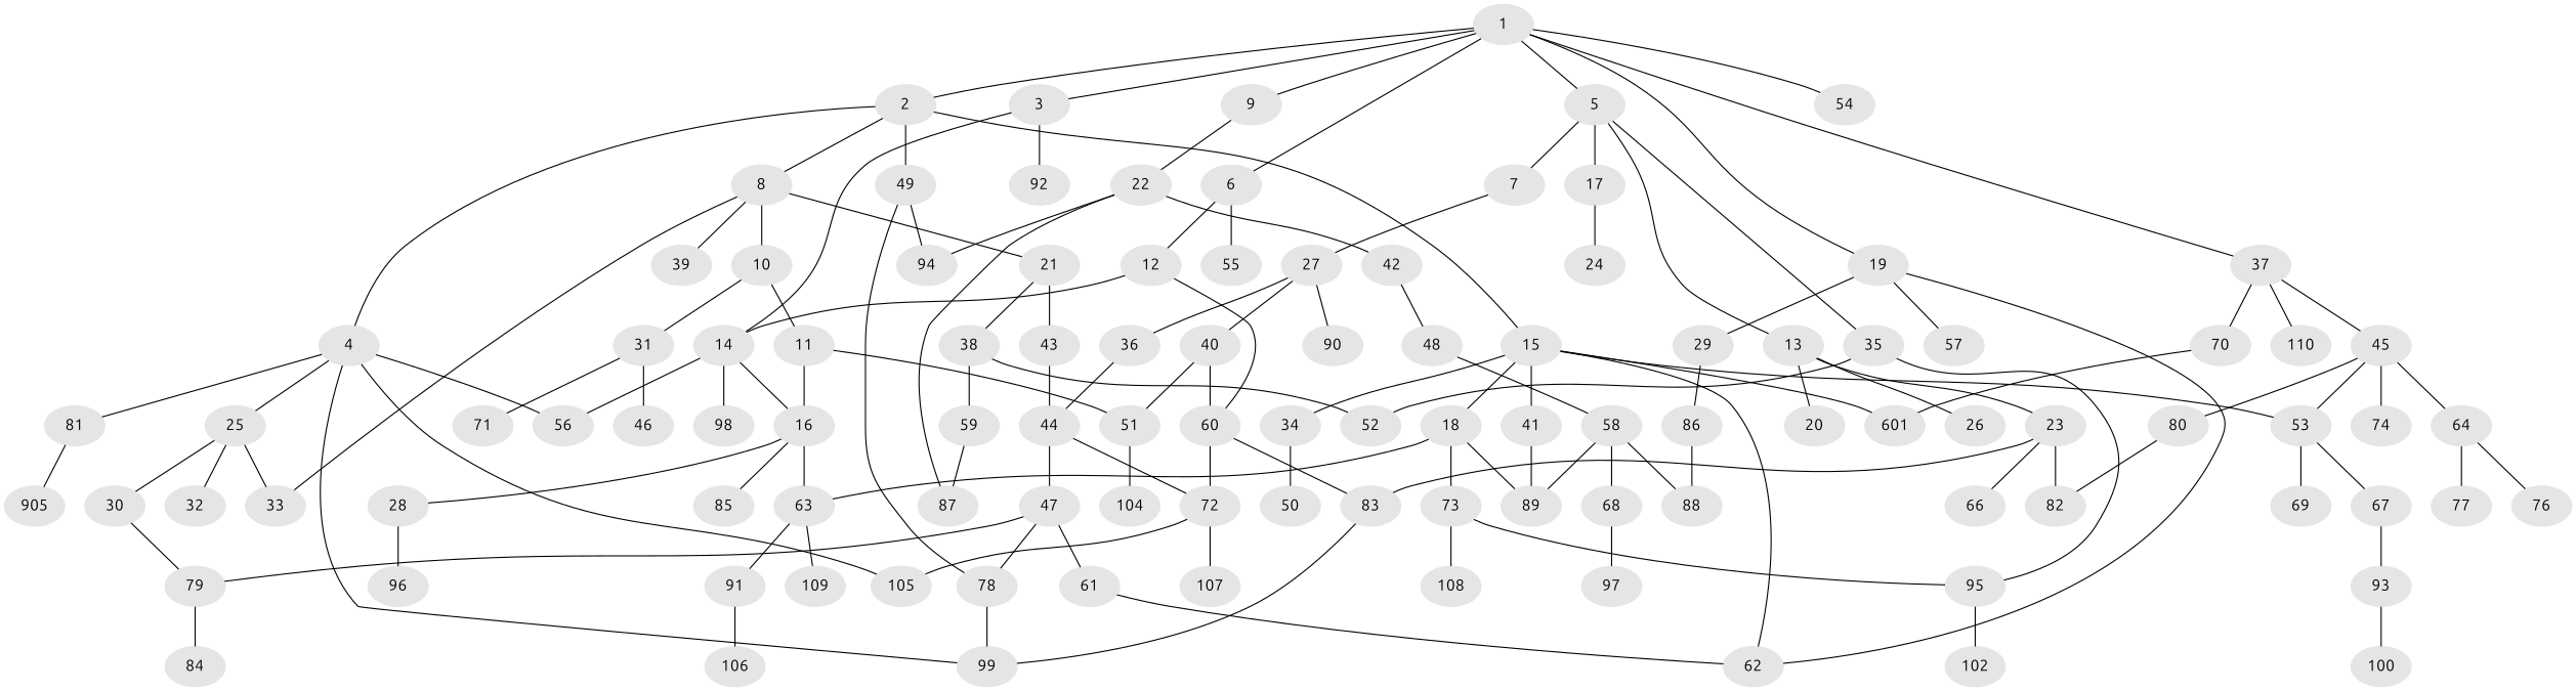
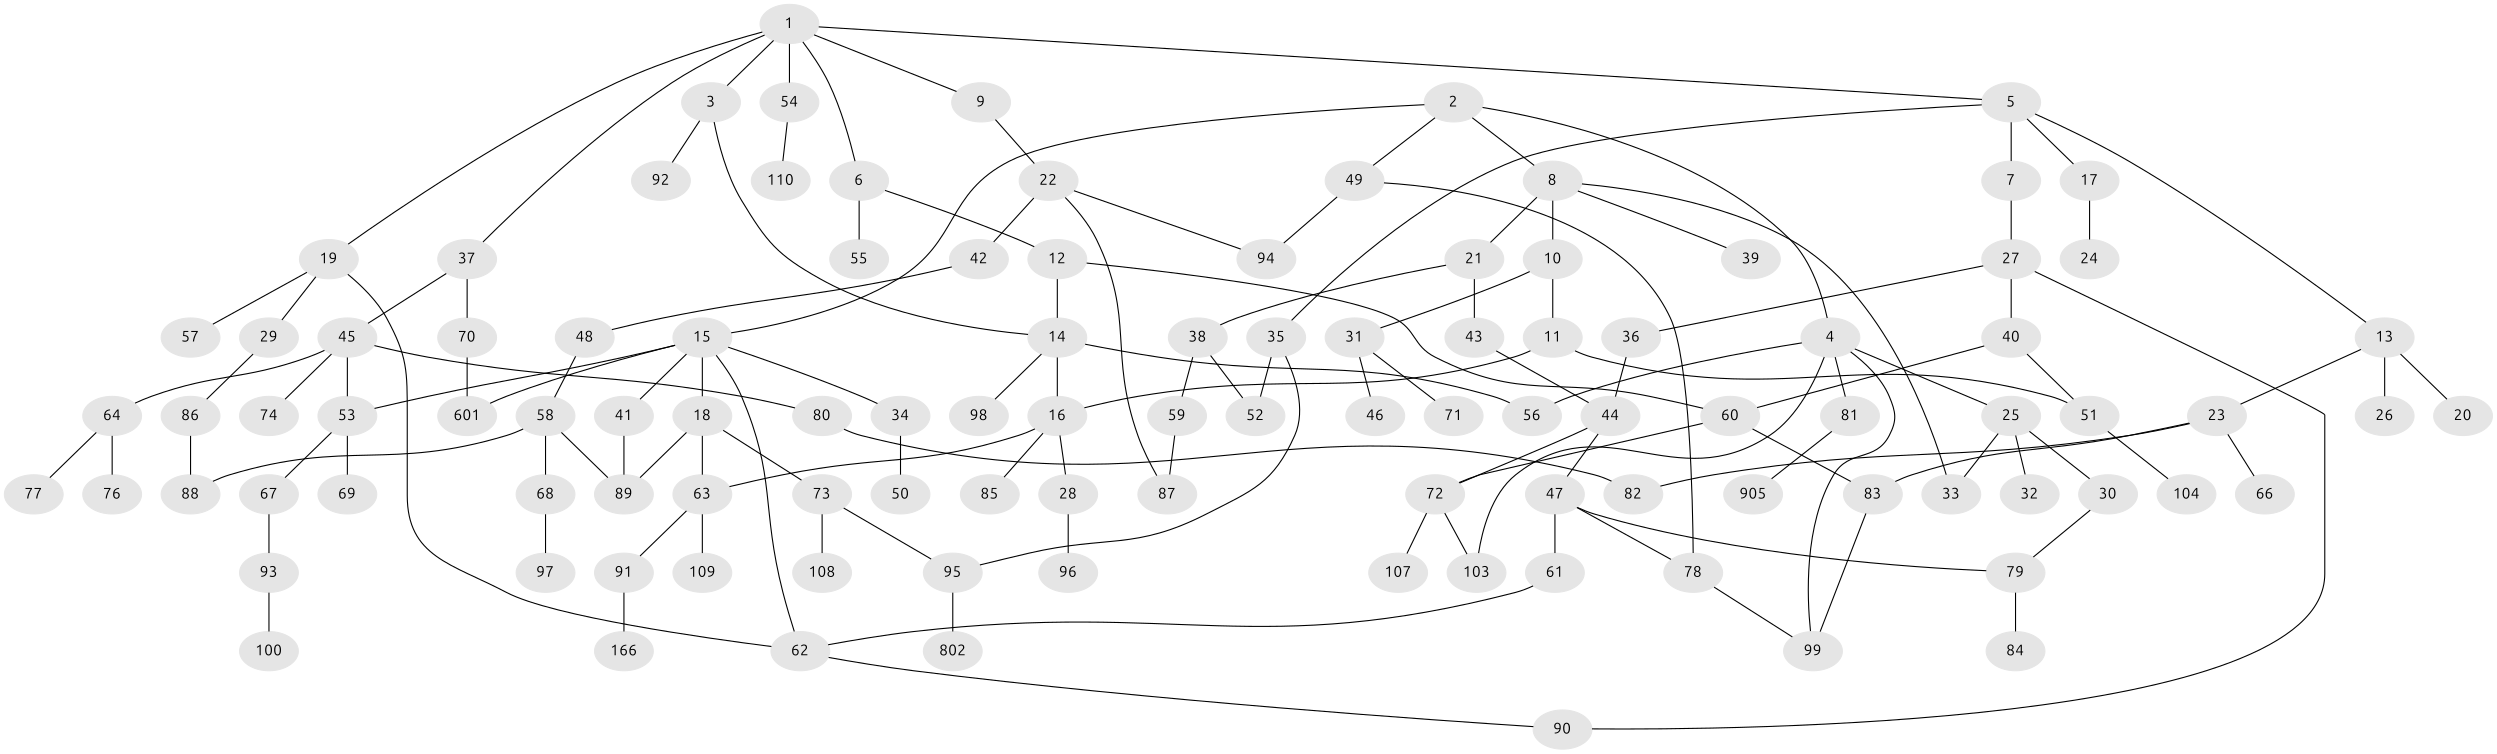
  graph {
    fontname=Ubuntu
    node [color=gray90 fontname=Ubuntu style=filled]
    edge [fontname=Ubuntu]
    1
    2
    3
    5
    6
    9
    19
    37
    54
    4
    8
    15
    49
    14
    92
    7
    13
    17
    35
    12
    55
    22
    62
    29
    57
    45
    70
    110
    25
    56
    81
    99
-   103 [label=105]
+   103
    10
    21
    33
    39
    18
    34
    41
    53
    n42 [label=601]
    94
    78
    16
    98
    30
    32
    n49 [label=905]
    27
    20
    23
    26
    24
    52
    95
    60
    36
    40
    90
    11
    31
    38
    43
    42
    87
    51
    46
    71
    28
    63
    85
    104
    83
    72
    66
    82
    73
    89
    50
    67
    69
    96
    91
    109
    108
    86
    59
    44
    48
    79
    88
-   102
+   102 [label=802]
    47
    64
    74
    80
    58
    61
    107
    76
    77
    84
    68
    93
    97
-   106
+   106 [label=166]
    100
-   1 -- 2
    1 -- 3
    1 -- 5
    1 -- 6
    1 -- 9
    1 -- 19
    1 -- 37
    1 -- 54
    2 -- 4
    2 -- 8
    2 -- 15
    2 -- 49
    3 -- 14
    3 -- 92
    5 -- 7
    5 -- 13
    5 -- 17
    5 -- 35
    6 -- 12
    6 -- 55
    9 -- 22
    19 -- 62
    19 -- 29
    19 -- 57
    37 -- 45
    37 -- 70
-   37 -- 110
+   54 -- 110
    4 -- 25
    4 -- 56
    4 -- 81
    4 -- 99
    4 -- 103
    8 -- 10
    8 -- 21
    8 -- 33
    8 -- 39
    15 -- 62
    15 -- 18
    15 -- 34
    15 -- 41
    15 -- 53
    15 -- n42
    49 -- 94
    49 -- 78
    14 -- 56
    14 -- 16
    14 -- 98
    7 -- 27
    13 -- 20
    13 -- 23
    13 -- 26
    17 -- 24
    35 -- 52
    35 -- 95
    12 -- 14
    12 -- 60
    22 -- 94
    22 -- 42
    22 -- 87
+   62 -- 90
    29 -- 86
    45 -- 53
    45 -- 64
    45 -- 74
    45 -- 80
    70 -- n42
    25 -- 33
    25 -- 30
    25 -- 32
    81 -- n49
    10 -- 11
    10 -- 31
    21 -- 38
    21 -- 43
    18 -- 63
    18 -- 73
    18 -- 89
    34 -- 50
    41 -- 89
    53 -- 67
    53 -- 69
    78 -- 99
    16 -- 28
    16 -- 63
    16 -- 85
    30 -- 79
    27 -- 36
    27 -- 40
    27 -- 90
    23 -- 83
    23 -- 66
    23 -- 82
    95 -- 102
    60 -- 83
    60 -- 72
    36 -- 44
    40 -- 60
    40 -- 51
    11 -- 16
    11 -- 51
    31 -- 46
    31 -- 71
    38 -- 52
    38 -- 59
    43 -- 44
    42 -- 48
    51 -- 104
    28 -- 96
    63 -- 91
    63 -- 109
    83 -- 99
    72 -- 103
    72 -- 107
    73 -- 95
    73 -- 108
    67 -- 93
    91 -- 106
    86 -- 88
    59 -- 87
    44 -- 72
    44 -- 47
    48 -- 58
    79 -- 84
    47 -- 78
    47 -- 79
    47 -- 61
    64 -- 76
    64 -- 77
    80 -- 82
    58 -- 89
    58 -- 88
    58 -- 68
    61 -- 62
    68 -- 97
    93 -- 100
  }
